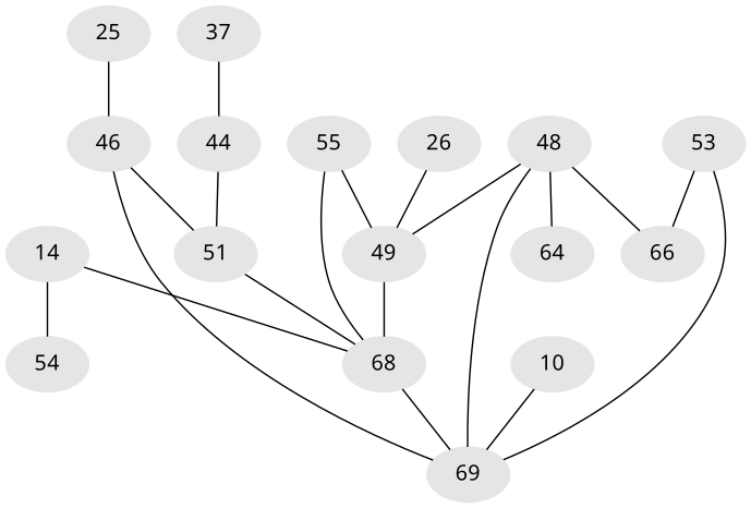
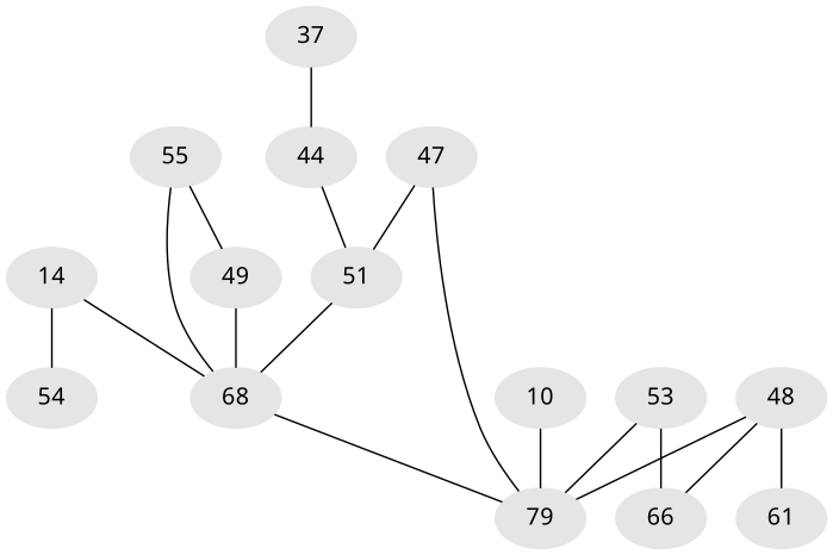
  graph {
    fontname="Noto Sans"
    node [color=gray90 fontname="Noto Sans" style=filled]
    edge [fontname="Noto Sans"]
    n1 [label=14 super="+10"]
    54
    68 [super="+65+9+11"]
-   69 [super="+6"]
-   46 [super="+31+15"]
+   69 [super="+6" label=79]
+   46 [super="+31+15" label=47]
    51 [super="+21+14"]
-   25
-   26 [super="+20"]
    49 [super="+8"]
    48 [super="+4"]
    66 [super="+64+2+3+35+43+58"]
-   61 [super="+52" label=64]
+   61 [super="+52"]
    37
    44
    55
    n16 [label=10 super="+32"]
    n17 [label=53 super="+62"]
    n1 -- 54
    n1 -- 68 [weight=2]
    68 -- 69 [weight=2]
    46 -- 69
    46 -- 51 [weight=2]
    51 -- 68
-   25 -- 46
-   26 -- 49
    49 -- 68 [weight=3]
    48 -- 69 [weight=2]
-   48 -- 49
    48 -- 66
    48 -- 61
    37 -- 44
    44 -- 51
    55 -- 68
    55 -- 49
    n16 -- 69
    n17 -- 69
    n17 -- 66
  }
